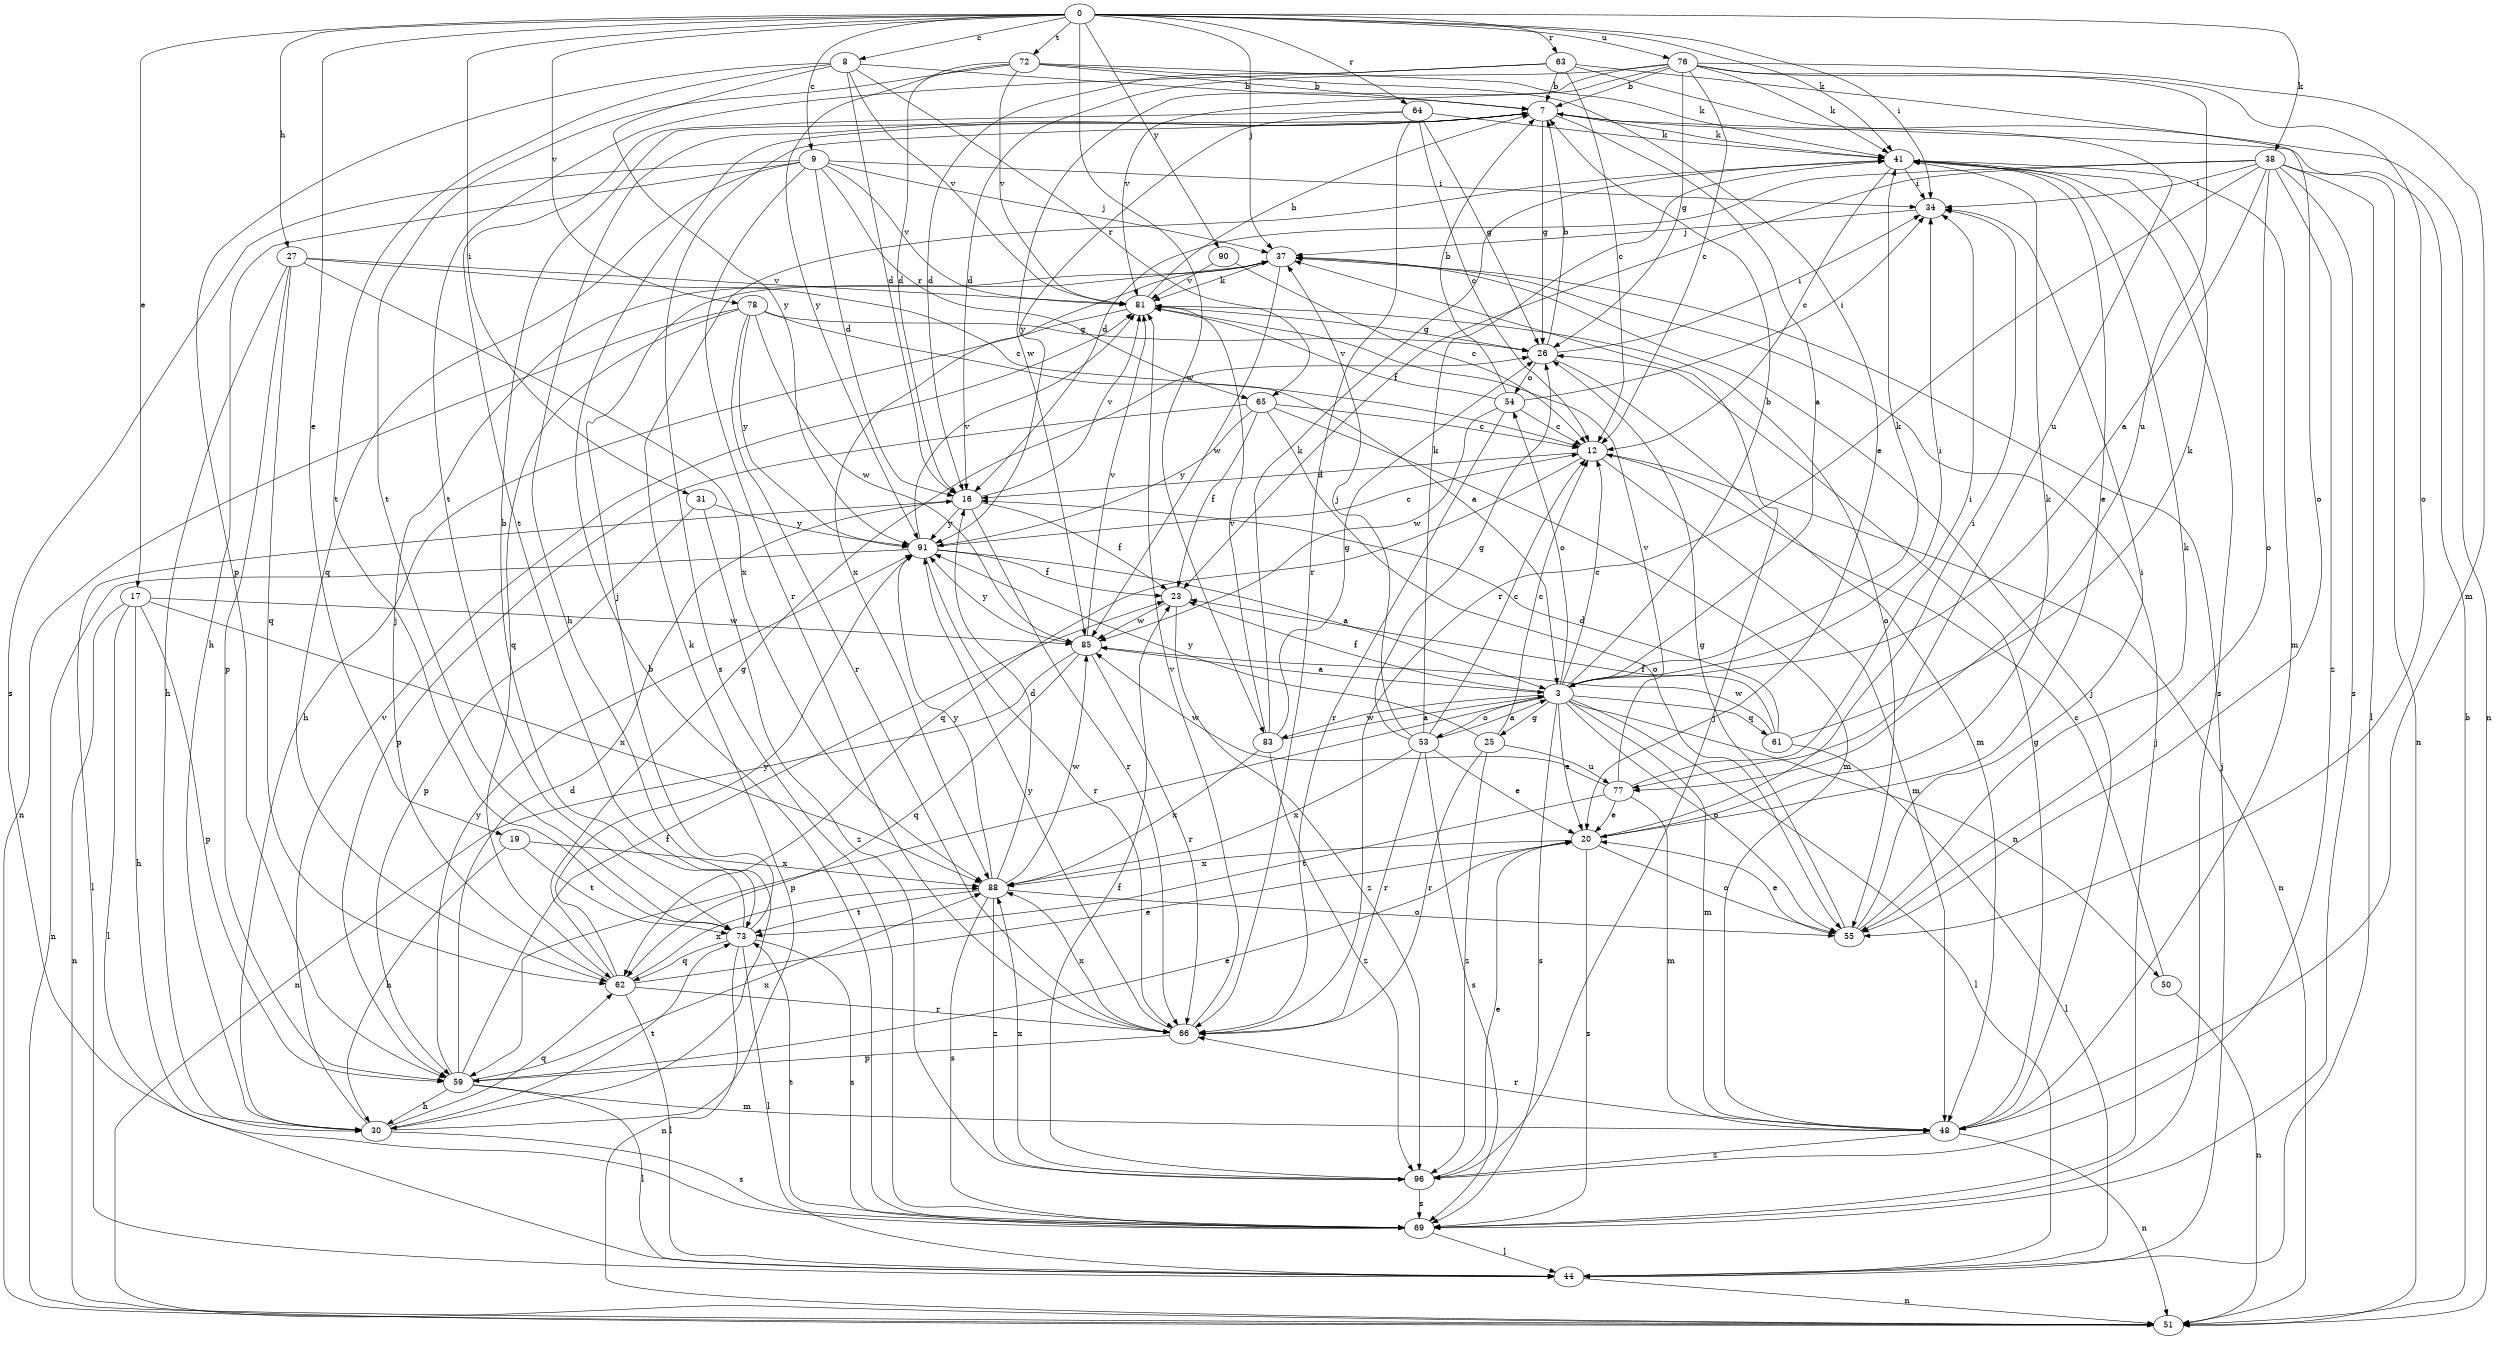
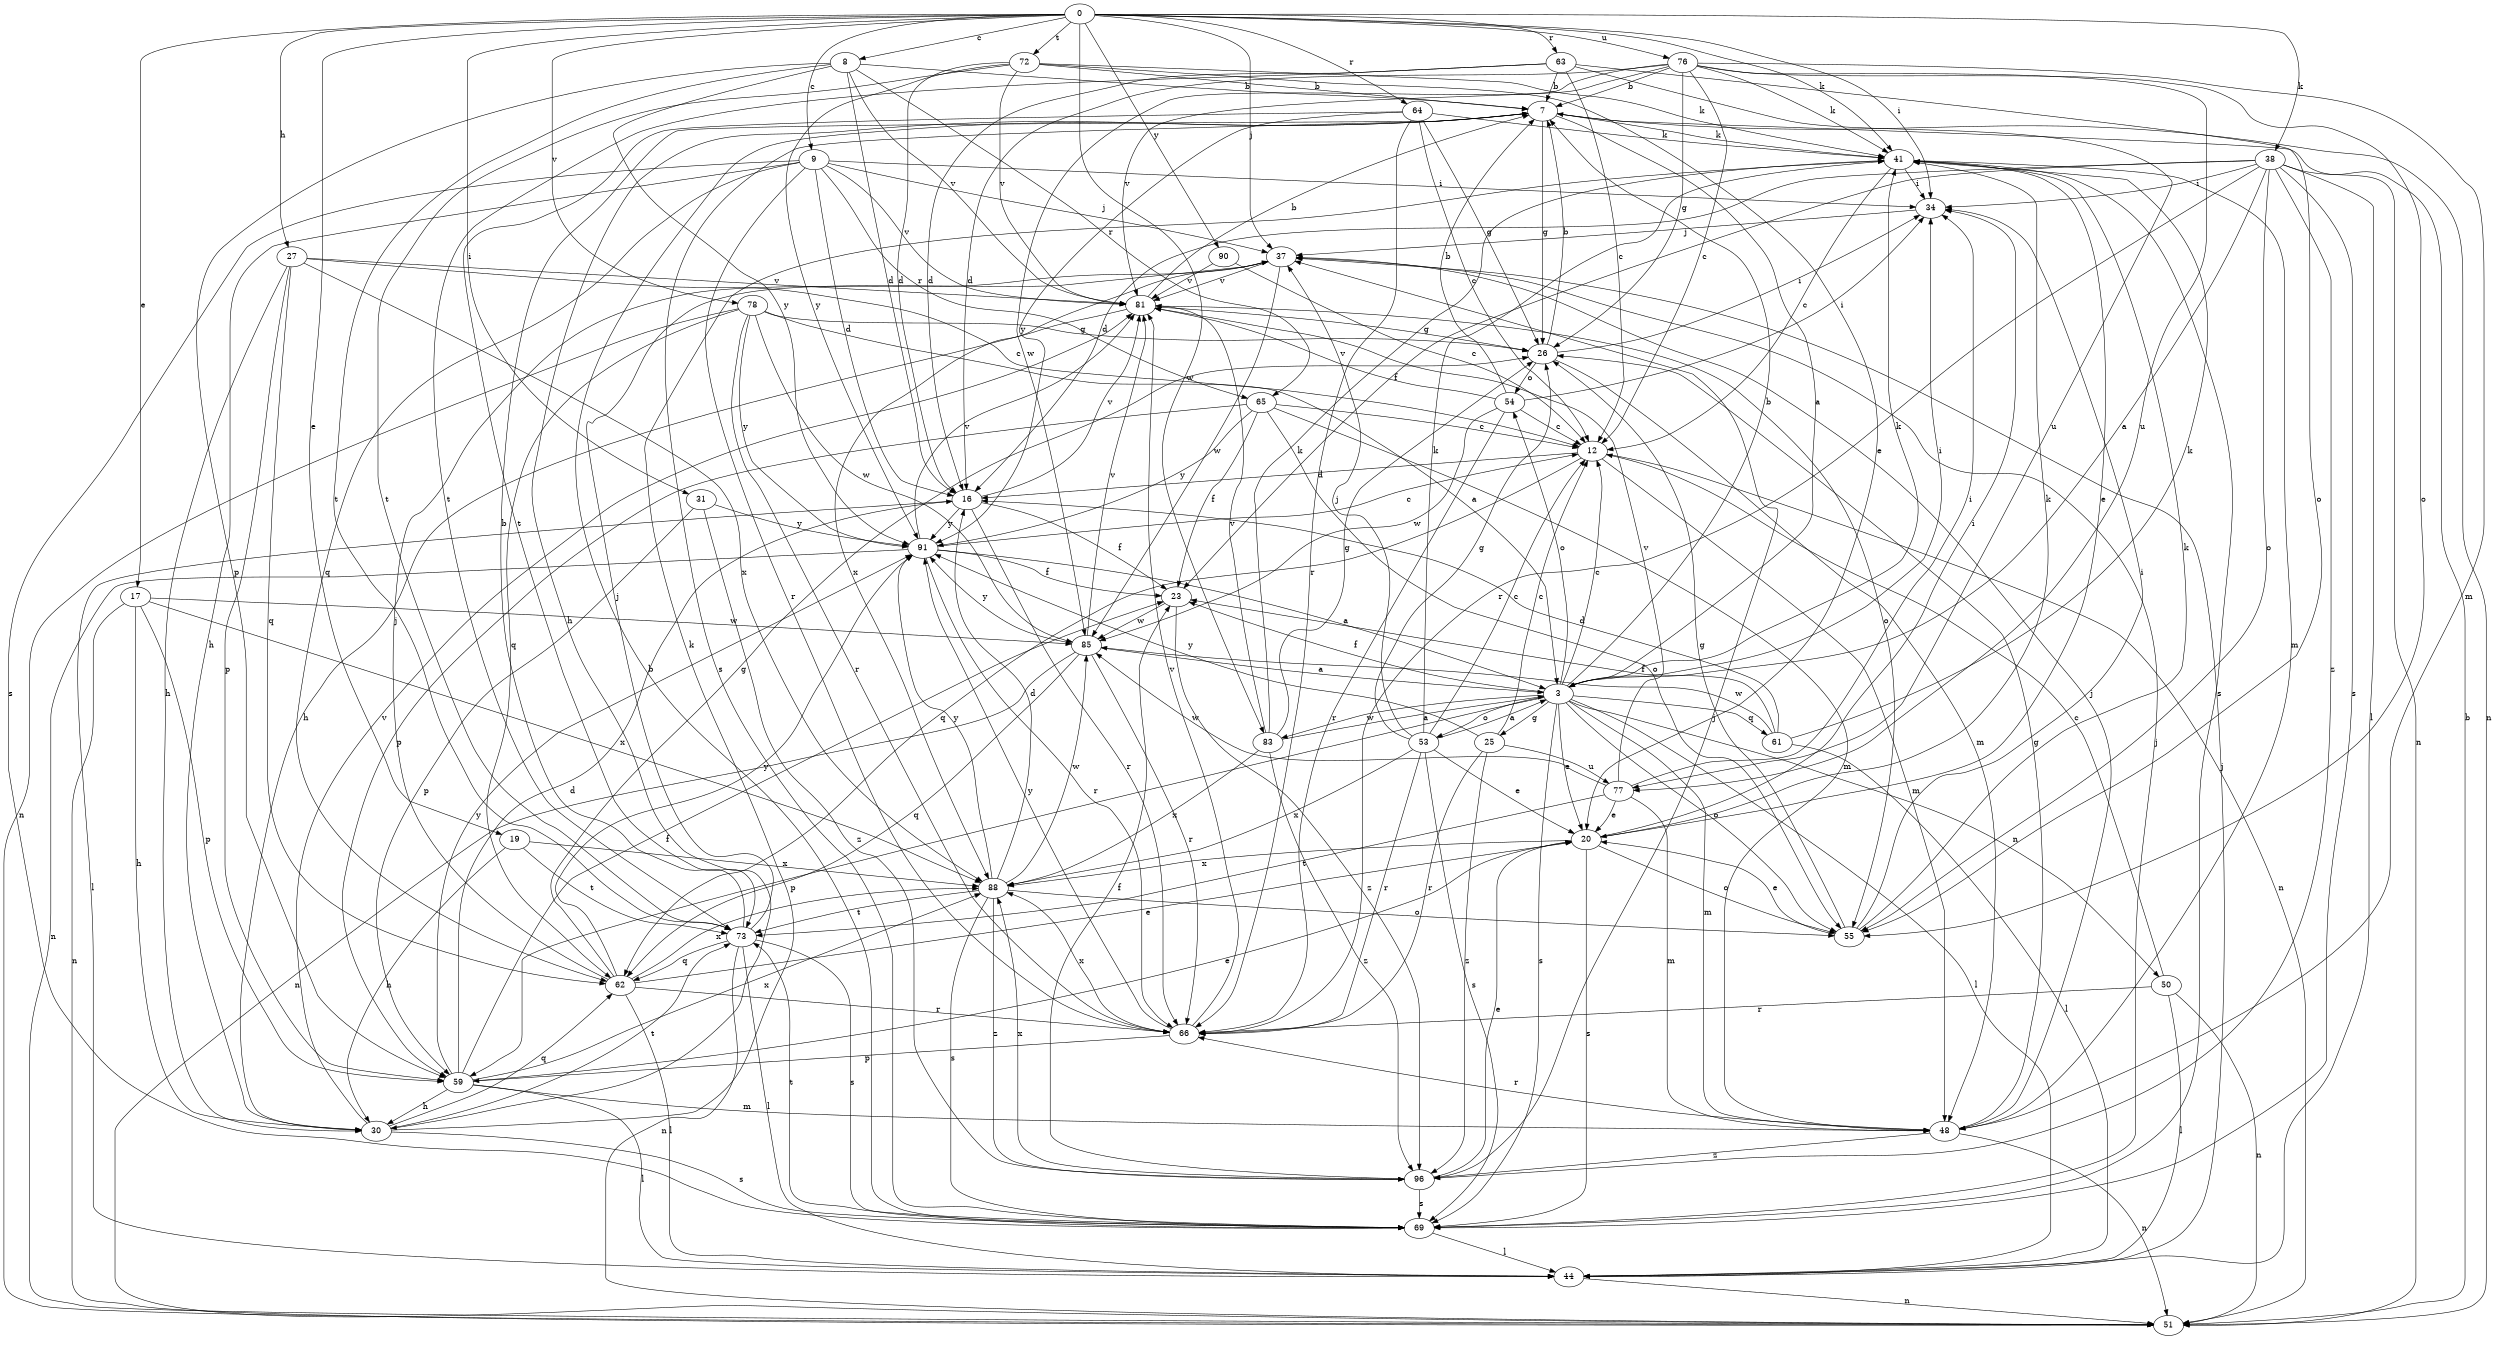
  strict digraph {
    0
    8
    9
    17
    19
    27
    31
    34
    37
    38
    41
    63
    64
    72
    76
    78
    83
    90
    7
    59
    16
    65
    73
    81
    91
    69
    30
    62
    66
    51
    85
    88
    12
    96
    3
    23
    44
    55
    20
    48
    77
    26
    25
    50
    53
    54
    61
    0 -> 8 [label=c]
    0 -> 9 [label=c]
    0 -> 17 [label=e]
    0 -> 19 [label=e]
    0 -> 27 [label=h]
    0 -> 31 [label=i]
    0 -> 34 [label=i]
    0 -> 37 [label=j]
    0 -> 38 [label=k]
    0 -> 41 [label=k]
    0 -> 63 [label=r]
    0 -> 64 [label=r]
    0 -> 72 [label=t]
    0 -> 76 [label=u]
    0 -> 78 [label=v]
    0 -> 83 [label=w]
    0 -> 90 [label=y]
    8 -> 7 [label=b]
    8 -> 59 [label=p]
    8 -> 16 [label=d]
    8 -> 65 [label=r]
    8 -> 73 [label=t]
    8 -> 81 [label=v]
    8 -> 91 [label=y]
    9 -> 34 [label=i]
    9 -> 37 [label=j]
    9 -> 16 [label=d]
    9 -> 65 [label=r]
    9 -> 81 [label=v]
    9 -> 69 [label=s]
    9 -> 30 [label=h]
    9 -> 62 [label=q]
    9 -> 66 [label=r]
    17 -> 59 [label=p]
    17 -> 30 [label=h]
    17 -> 51 [label=n]
    17 -> 85 [label=w]
    17 -> 88 [label=x]
    19 -> 73 [label=t]
    19 -> 30 [label=h]
    19 -> 88 [label=x]
    27 -> 59 [label=p]
    27 -> 81 [label=v]
    27 -> 30 [label=h]
    27 -> 62 [label=q]
    27 -> 88 [label=x]
    27 -> 12 [label=c]
    31 -> 59 [label=p]
    31 -> 91 [label=y]
    31 -> 96 [label=z]
    34 -> 37 [label=j]
-   37 -> 81 [label=k]
+   37 -> 81 [label=v]
    37 -> 85 [label=w]
    37 -> 88 [label=x]
    38 -> 34 [label=i]
    38 -> 16 [label=d]
    38 -> 69 [label=s]
    38 -> 66 [label=r]
    38 -> 51 [label=n]
    38 -> 96 [label=z]
    38 -> 3 [label=a]
    38 -> 23 [label=f]
    38 -> 44 [label=l]
    38 -> 55 [label=o]
    41 -> 34 [label=i]
    41 -> 69 [label=s]
    41 -> 12 [label=c]
    41 -> 20 [label=e]
    41 -> 48 [label=m]
    63 -> 7 [label=b]
    63 -> 16 [label=d]
    63 -> 73 [label=t]
    63 -> 12 [label=c]
    63 -> 55 [label=o]
    63 -> 77 [label=u]
    64 -> 41 [label=k]
    64 -> 73 [label=t]
    64 -> 91 [label=y]
    64 -> 66 [label=r]
    64 -> 12 [label=c]
    64 -> 26 [label=g]
    72 -> 41 [label=k]
    72 -> 7 [label=b]
    72 -> 16 [label=d]
    72 -> 73 [label=t]
    72 -> 81 [label=v]
    72 -> 91 [label=y]
    72 -> 20 [label=e]
    76 -> 41 [label=k]
    76 -> 7 [label=b]
    76 -> 16 [label=d]
    76 -> 81 [label=v]
    76 -> 85 [label=w]
    76 -> 12 [label=c]
    76 -> 55 [label=o]
    76 -> 48 [label=m]
    76 -> 77 [label=u]
    76 -> 26 [label=g]
    78 -> 91 [label=y]
    78 -> 62 [label=q]
    78 -> 66 [label=r]
    78 -> 51 [label=n]
    78 -> 85 [label=w]
    78 -> 3 [label=a]
    78 -> 26 [label=g]
    83 -> 41 [label=k]
    83 -> 81 [label=v]
    83 -> 88 [label=x]
    83 -> 96 [label=z]
    83 -> 3 [label=a]
    83 -> 26 [label=g]
    90 -> 81 [label=v]
    90 -> 12 [label=c]
    7 -> 41 [label=k]
    7 -> 69 [label=s]
    7 -> 30 [label=h]
    7 -> 51 [label=n]
    7 -> 3 [label=a]
    7 -> 26 [label=g]
    59 -> 16 [label=d]
    59 -> 91 [label=y]
    59 -> 30 [label=h]
    59 -> 88 [label=x]
    59 -> 23 [label=f]
    59 -> 44 [label=l]
    59 -> 20 [label=e]
    59 -> 48 [label=m]
    16 -> 81 [label=v]
    16 -> 91 [label=y]
    16 -> 66 [label=r]
    16 -> 23 [label=f]
    16 -> 44 [label=l]
    65 -> 59 [label=p]
    65 -> 91 [label=y]
    65 -> 12 [label=c]
    65 -> 23 [label=f]
    65 -> 55 [label=o]
    65 -> 48 [label=m]
    73 -> 37 [label=j]
    73 -> 7 [label=b]
    73 -> 69 [label=s]
    73 -> 62 [label=q]
    73 -> 51 [label=n]
    73 -> 44 [label=l]
    81 -> 7 [label=b]
    81 -> 30 [label=h]
    81 -> 55 [label=o]
    81 -> 26 [label=g]
    91 -> 81 [label=v]
    91 -> 66 [label=r]
    91 -> 51 [label=n]
    91 -> 12 [label=c]
    91 -> 3 [label=a]
    91 -> 23 [label=f]
    69 -> 37 [label=j]
    69 -> 7 [label=b]
    69 -> 73 [label=t]
    69 -> 44 [label=l]
    30 -> 41 [label=k]
    30 -> 73 [label=t]
    30 -> 81 [label=v]
    30 -> 69 [label=s]
    30 -> 62 [label=q]
    62 -> 37 [label=j]
    62 -> 91 [label=y]
    62 -> 66 [label=r]
    62 -> 88 [label=x]
    62 -> 44 [label=l]
    62 -> 20 [label=e]
    62 -> 26 [label=g]
    66 -> 59 [label=p]
    66 -> 81 [label=v]
    66 -> 91 [label=y]
    66 -> 88 [label=x]
    51 -> 7 [label=b]
    85 -> 81 [label=v]
    85 -> 91 [label=y]
    85 -> 62 [label=q]
    85 -> 66 [label=r]
    85 -> 51 [label=n]
    85 -> 3 [label=a]
    88 -> 16 [label=d]
    88 -> 73 [label=t]
    88 -> 91 [label=y]
    88 -> 69 [label=s]
    88 -> 85 [label=w]
    88 -> 96 [label=z]
    88 -> 55 [label=o]
    12 -> 16 [label=d]
    12 -> 62 [label=q]
    12 -> 51 [label=n]
    12 -> 48 [label=m]
    96 -> 37 [label=j]
    96 -> 69 [label=s]
    96 -> 88 [label=x]
    96 -> 23 [label=f]
    96 -> 20 [label=e]
    3 -> 34 [label=i]
    3 -> 41 [label=k]
    3 -> 83 [label=w]
    3 -> 7 [label=b]
    3 -> 59 [label=p]
    3 -> 69 [label=s]
    3 -> 12 [label=c]
    3 -> 23 [label=f]
    3 -> 44 [label=l]
    3 -> 55 [label=o]
    3 -> 20 [label=e]
    3 -> 48 [label=m]
    3 -> 25 [label=g]
    3 -> 50 [label=n]
    3 -> 53 [label=o]
    3 -> 54 [label=o]
    3 -> 61 [label=q]
    23 -> 85 [label=w]
    23 -> 96 [label=z]
    44 -> 37 [label=j]
    44 -> 51 [label=n]
    55 -> 34 [label=i]
    55 -> 41 [label=k]
    55 -> 20 [label=e]
    55 -> 26 [label=g]
    20 -> 34 [label=i]
    20 -> 41 [label=k]
    20 -> 69 [label=s]
    20 -> 88 [label=x]
    20 -> 55 [label=o]
    48 -> 37 [label=j]
    48 -> 66 [label=r]
    48 -> 51 [label=n]
    48 -> 96 [label=z]
    48 -> 26 [label=g]
    77 -> 34 [label=i]
    77 -> 73 [label=t]
    77 -> 81 [label=v]
    77 -> 85 [label=w]
    77 -> 20 [label=e]
    77 -> 48 [label=m]
    26 -> 34 [label=i]
    26 -> 7 [label=b]
    26 -> 48 [label=m]
    26 -> 54 [label=o]
    25 -> 91 [label=y]
    25 -> 66 [label=r]
    25 -> 12 [label=c]
    25 -> 96 [label=z]
    25 -> 77 [label=u]
+   50 -> 66 [label=r]
    50 -> 51 [label=n]
    50 -> 12 [label=c]
-   17 -> 44 [label=l]
+   50 -> 44 [label=l]
    53 -> 37 [label=j]
    53 -> 41 [label=k]
    53 -> 69 [label=s]
    53 -> 66 [label=r]
    53 -> 88 [label=x]
    53 -> 12 [label=c]
    53 -> 3 [label=a]
    53 -> 20 [label=e]
    53 -> 26 [label=g]
    54 -> 34 [label=i]
    54 -> 7 [label=b]
    54 -> 81 [label=v]
    54 -> 66 [label=r]
    54 -> 85 [label=w]
    54 -> 12 [label=c]
    61 -> 41 [label=k]
    61 -> 16 [label=d]
    61 -> 85 [label=w]
    61 -> 23 [label=f]
    61 -> 44 [label=l]
  }
